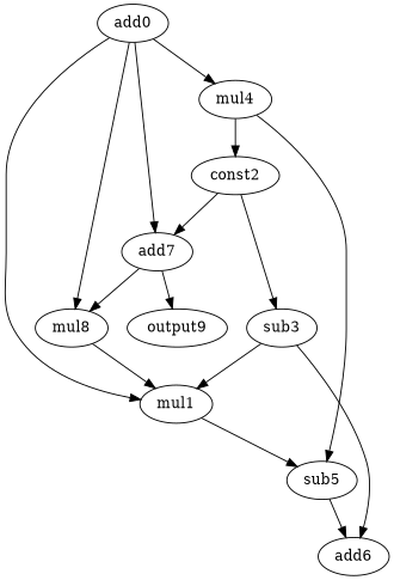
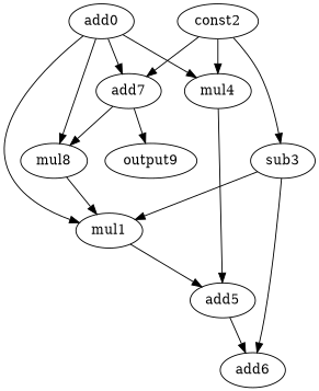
  digraph {
    node [opcode=mul]
    edge [operand=0]
    n1 [label=add0 opcode=const]
    mul1
    mul4
    add7 [opcode=add]
    mul8
-   add5 [opcode=add label=sub5]
+   add5 [opcode=add]
    output9 [opcode=output]
    sub3 [opcode=sub]
    n9 [label=add6 opcode=store]
    const2 [opcode=const]
    n1 -> mul1
    n1 -> mul4
    n1 -> add7
    n1 -> mul8 [operand=1]
    mul1 -> add5
    mul4 -> add5 [operand=1]
    add7 -> mul8
    add7 -> output9
    mul8 -> mul1 [operand=1]
    add5 -> n9 [operand=1]
    sub3 -> mul1
    sub3 -> n9
-   mul4 -> const2 [operand=1]
+   const2 -> mul4 [operand=1]
    const2 -> add7 [operand=1]
    const2 -> sub3 [operand=1]
  }
